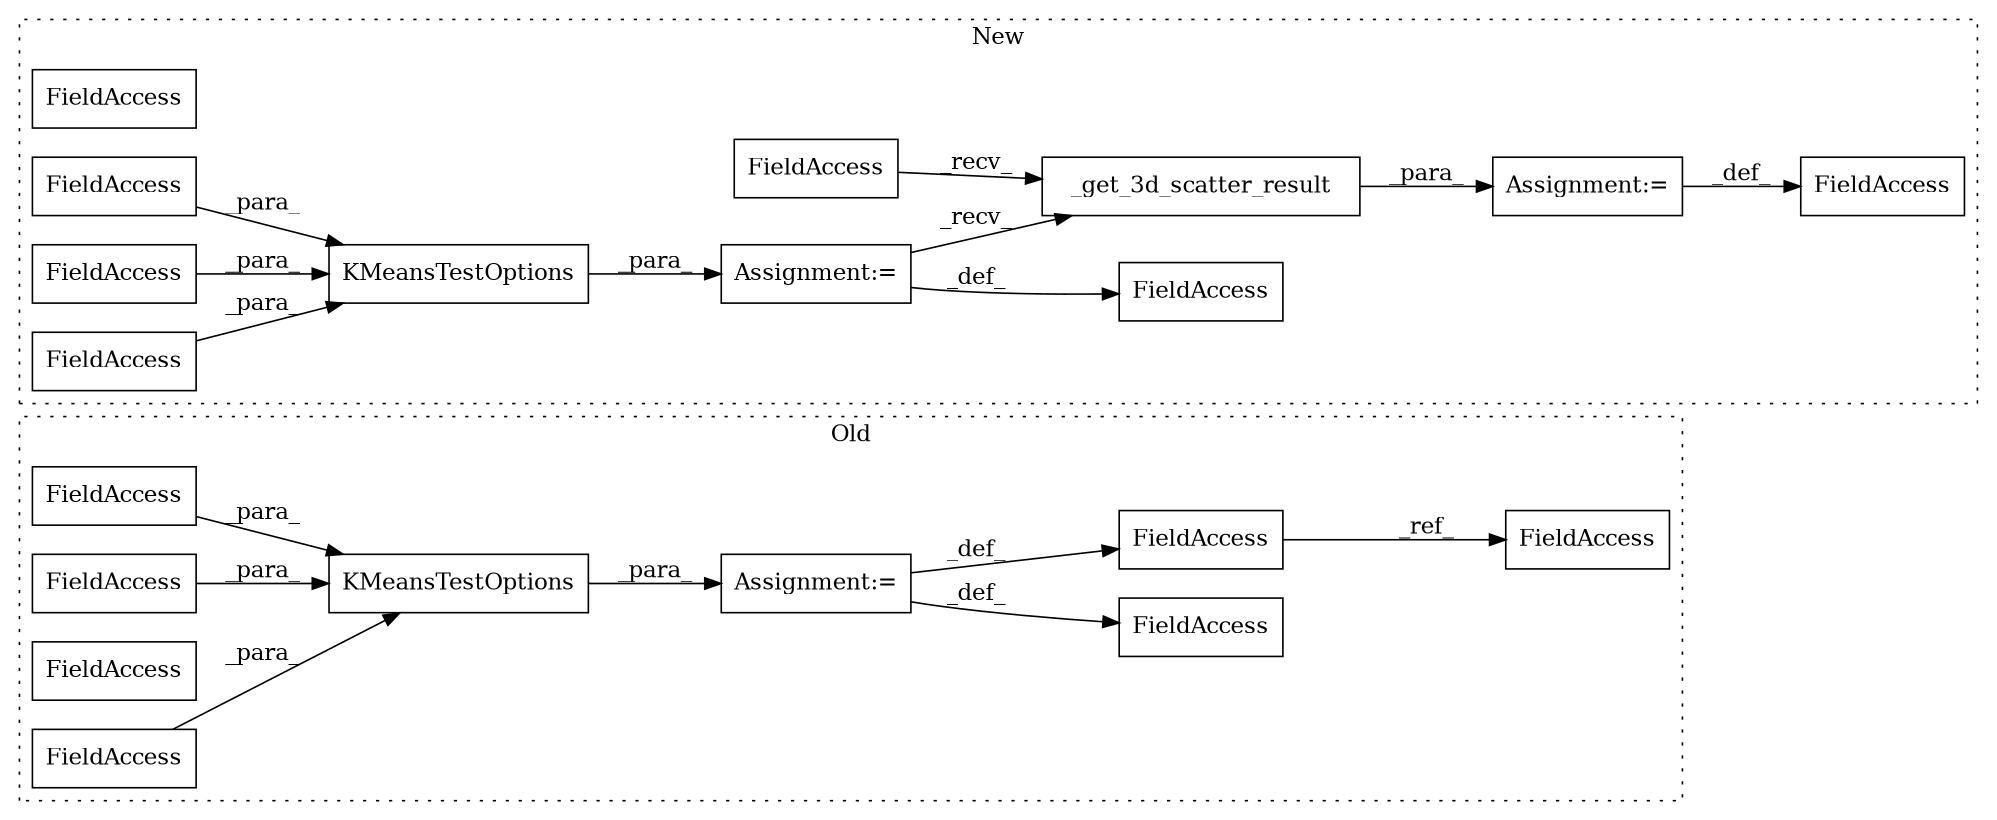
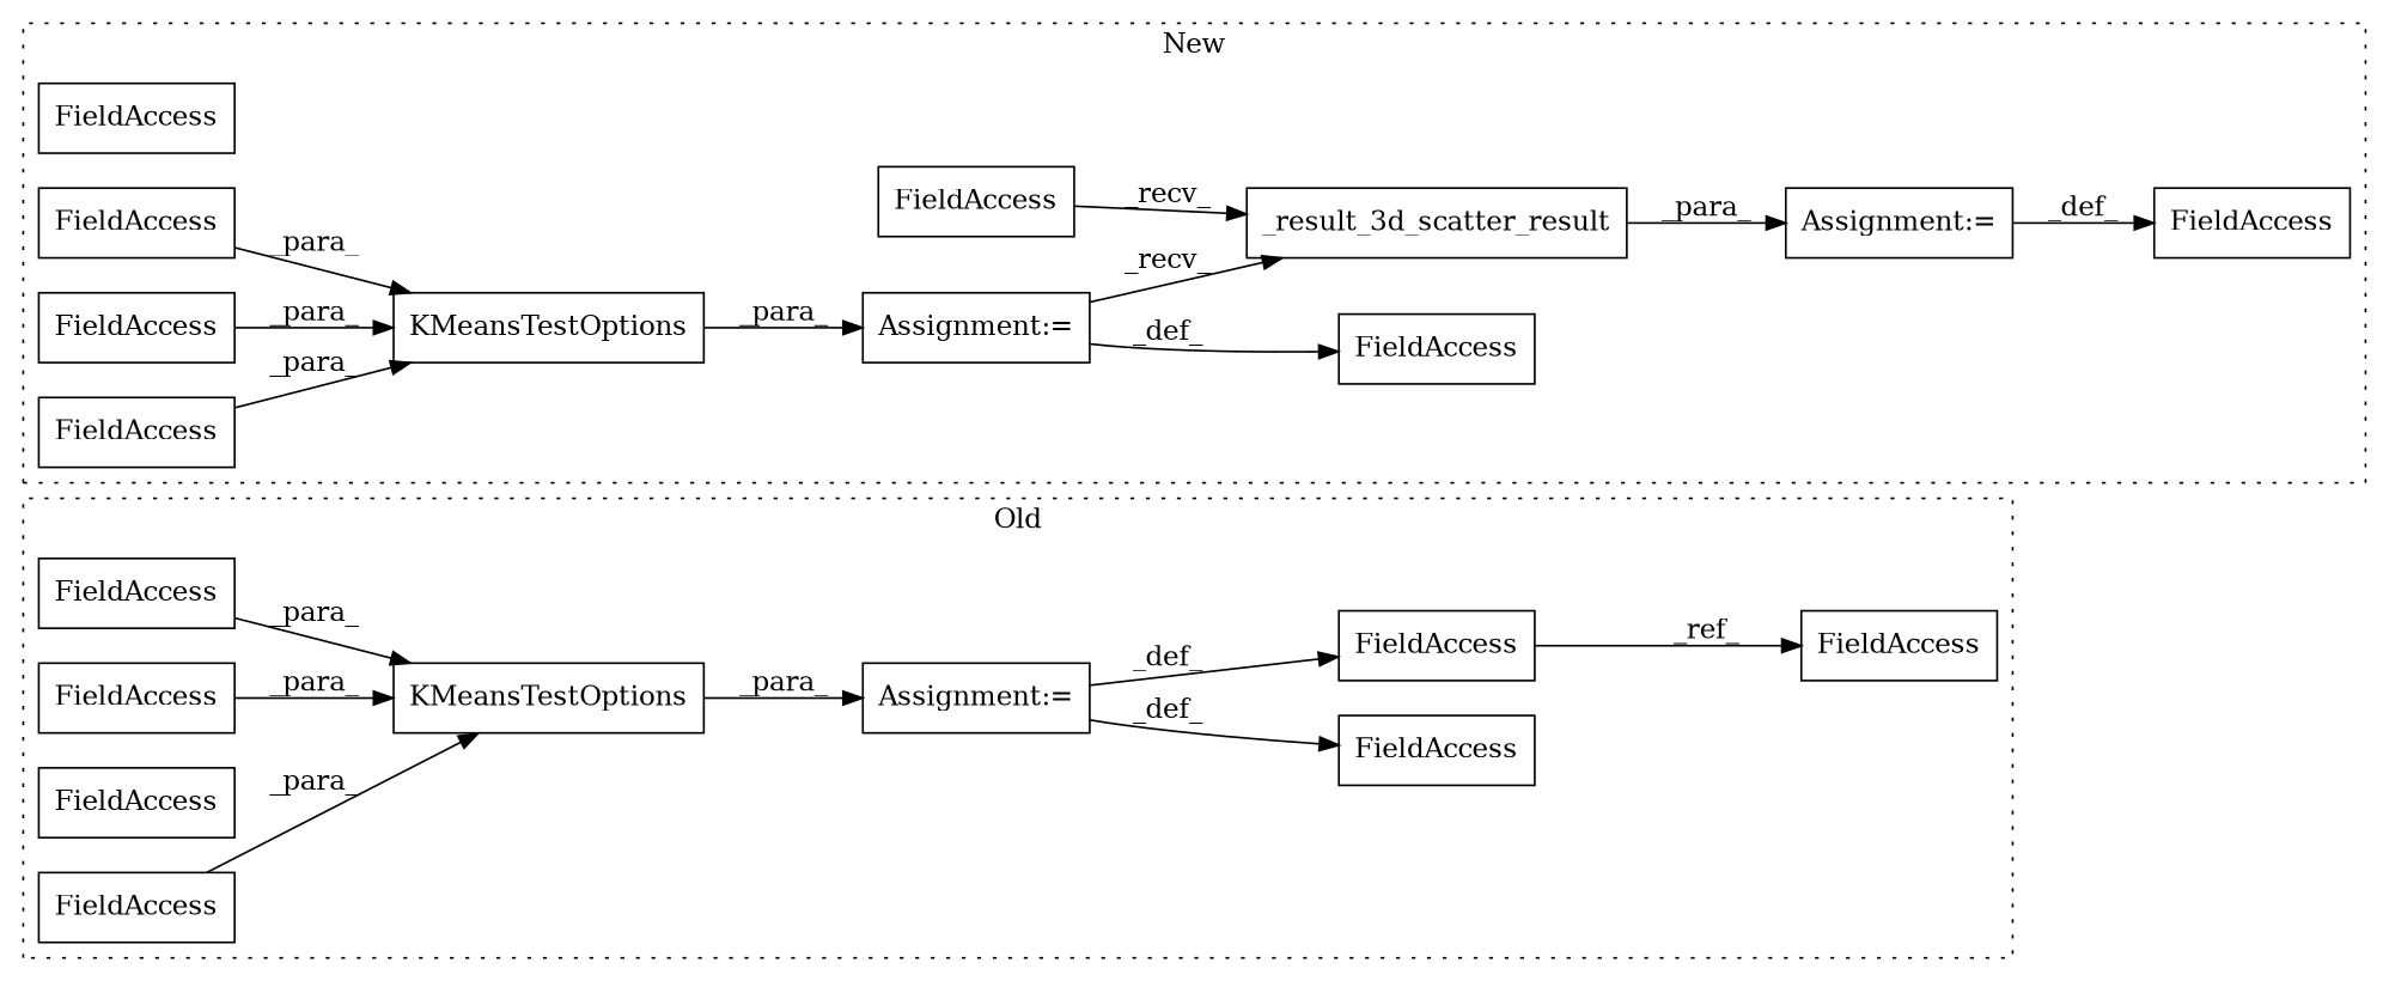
  digraph {
    rankdir=LR
    node [a=22 l=11 s=4997 shape=box]
    n1 [a=32 l="18,1" label=KMeansTestOptions s="4948,5019"]
    n2 [l=12 label=FieldAccess s=5123]
    n3 [label=FieldAccess s=5071]
    n4 [l=8 label=FieldAccess s=4966]
    n5 [l=21 label=FieldAccess s=4975]
    n6 [label=FieldAccess s=5136]
    n7 [l=22 label=FieldAccess]
    n8 [a=7 l=1 label="Assignment:=" s=5082]
    n9 [l=22 label=FieldAccess]
-   n10 [a=32 l=24 label=_get_3d_scatter_result s=8285]
+   n10 [a=32 l=24 label=_result_3d_scatter_result s=8285]
    n11 [l=12 label=FieldAccess s=8272]
    n12 [l=14 label=FieldAccess s=8257]
    n13 [a=32 l="18,1" label=KMeansTestOptions s="8119,8199"]
    n14 [l=25 label=FieldAccess s=8174]
    n15 [l=19 label=FieldAccess s=8099]
    n16 [l=24 label=FieldAccess s=8149]
    n17 [label=FieldAccess s=8137]
    n18 [a=7 l=1 label="Assignment:=" s=8271]
    n19 [a=7 l=1 label="Assignment:=" s=8118]
    n20 [l=25 label=FieldAccess s=8174]
    subgraph cluster_1 {
      label=Old
      style=dotted
      n1
      n2
      n3
      n4
      n5
      n6
      n7
      n8
      n9
    }
    subgraph cluster_2 {
      label=New
      style=dotted
      n10
      n11
      n12
      n13
      n14
      n15
      n16
      n17
      n18
      n19
      n20
    }
    n1 -> n8 [label=_para_]
    n3 -> n6 [label=_ref_]
    n4 -> n1 [label=_para_]
    n5 -> n1 [label=_para_]
    n8 -> n2 [label=_def_]
    n8 -> n3 [label=_def_]
    n9 -> n1 [label=_para_]
    n10 -> n18 [label=_para_]
    n11 -> n10 [label=_recv_]
    n13 -> n19 [label=_para_]
    n16 -> n13 [label=_para_]
    n17 -> n13 [label=_para_]
    n18 -> n12 [label=_def_]
    n19 -> n10 [label=_recv_]
    n19 -> n15 [label=_def_]
    n20 -> n13 [label=_para_]
  }
